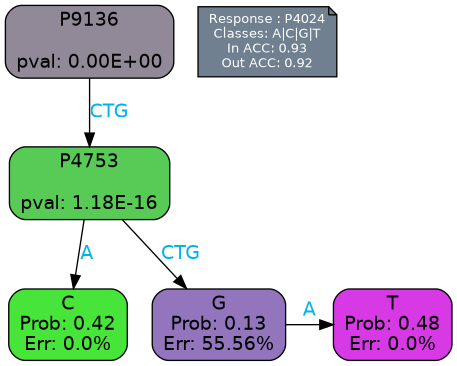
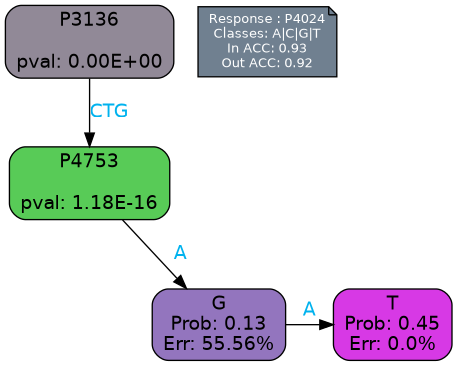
  digraph {
    ranksep=equally
    splines=polylines
    node [color=black fontname=helvetica shape=box style="filled, rounded"]
    edge [fontcolor=deepskyblue2 fontname=helvetica]
-   n1 [fillcolor="#d739e5" label="T\nProb: 0.48\nErr: 0.0%"]
-   n2 [fillcolor="#47e539" label="C\nProb: 0.42\nErr: 0.0%"]
+   n1 [fillcolor="#d739e5" label="T\nProb: 0.45\nErr: 0.0%"]
    n3 [fillcolor="#9375be" label="G\nProb: 0.13\nErr: 55.56%"]
    n4 [align=left fillcolor=slategray fontcolor=white fontsize=10 label="Response : P4024\nClasses: A|C|G|T\nIn ACC: 0.93\nOut ACC: 0.92\n" shape=note style=filled]
-   n5 [fillcolor="#918997" label="P9136\n\npval: 0.00E+00"]
+   n5 [fillcolor="#918997" label="P3136\n\npval: 0.00E+00"]
    n6 [fillcolor="#58cb57" label="P4753\n\npval: 1.18E-16"]
    subgraph sub_1 {
      rank=same
      n1
-     n2
      n3
    }
    subgraph sub_2 {
      rank=same
      n4
      n5
    }
    n3 -> n1 [label=A]
    n5 -> n6 [label=CTG]
-   n6 -> n2 [label=A]
-   n6 -> n3 [label=CTG]
+   n6 -> n3 [label=A]
  }
